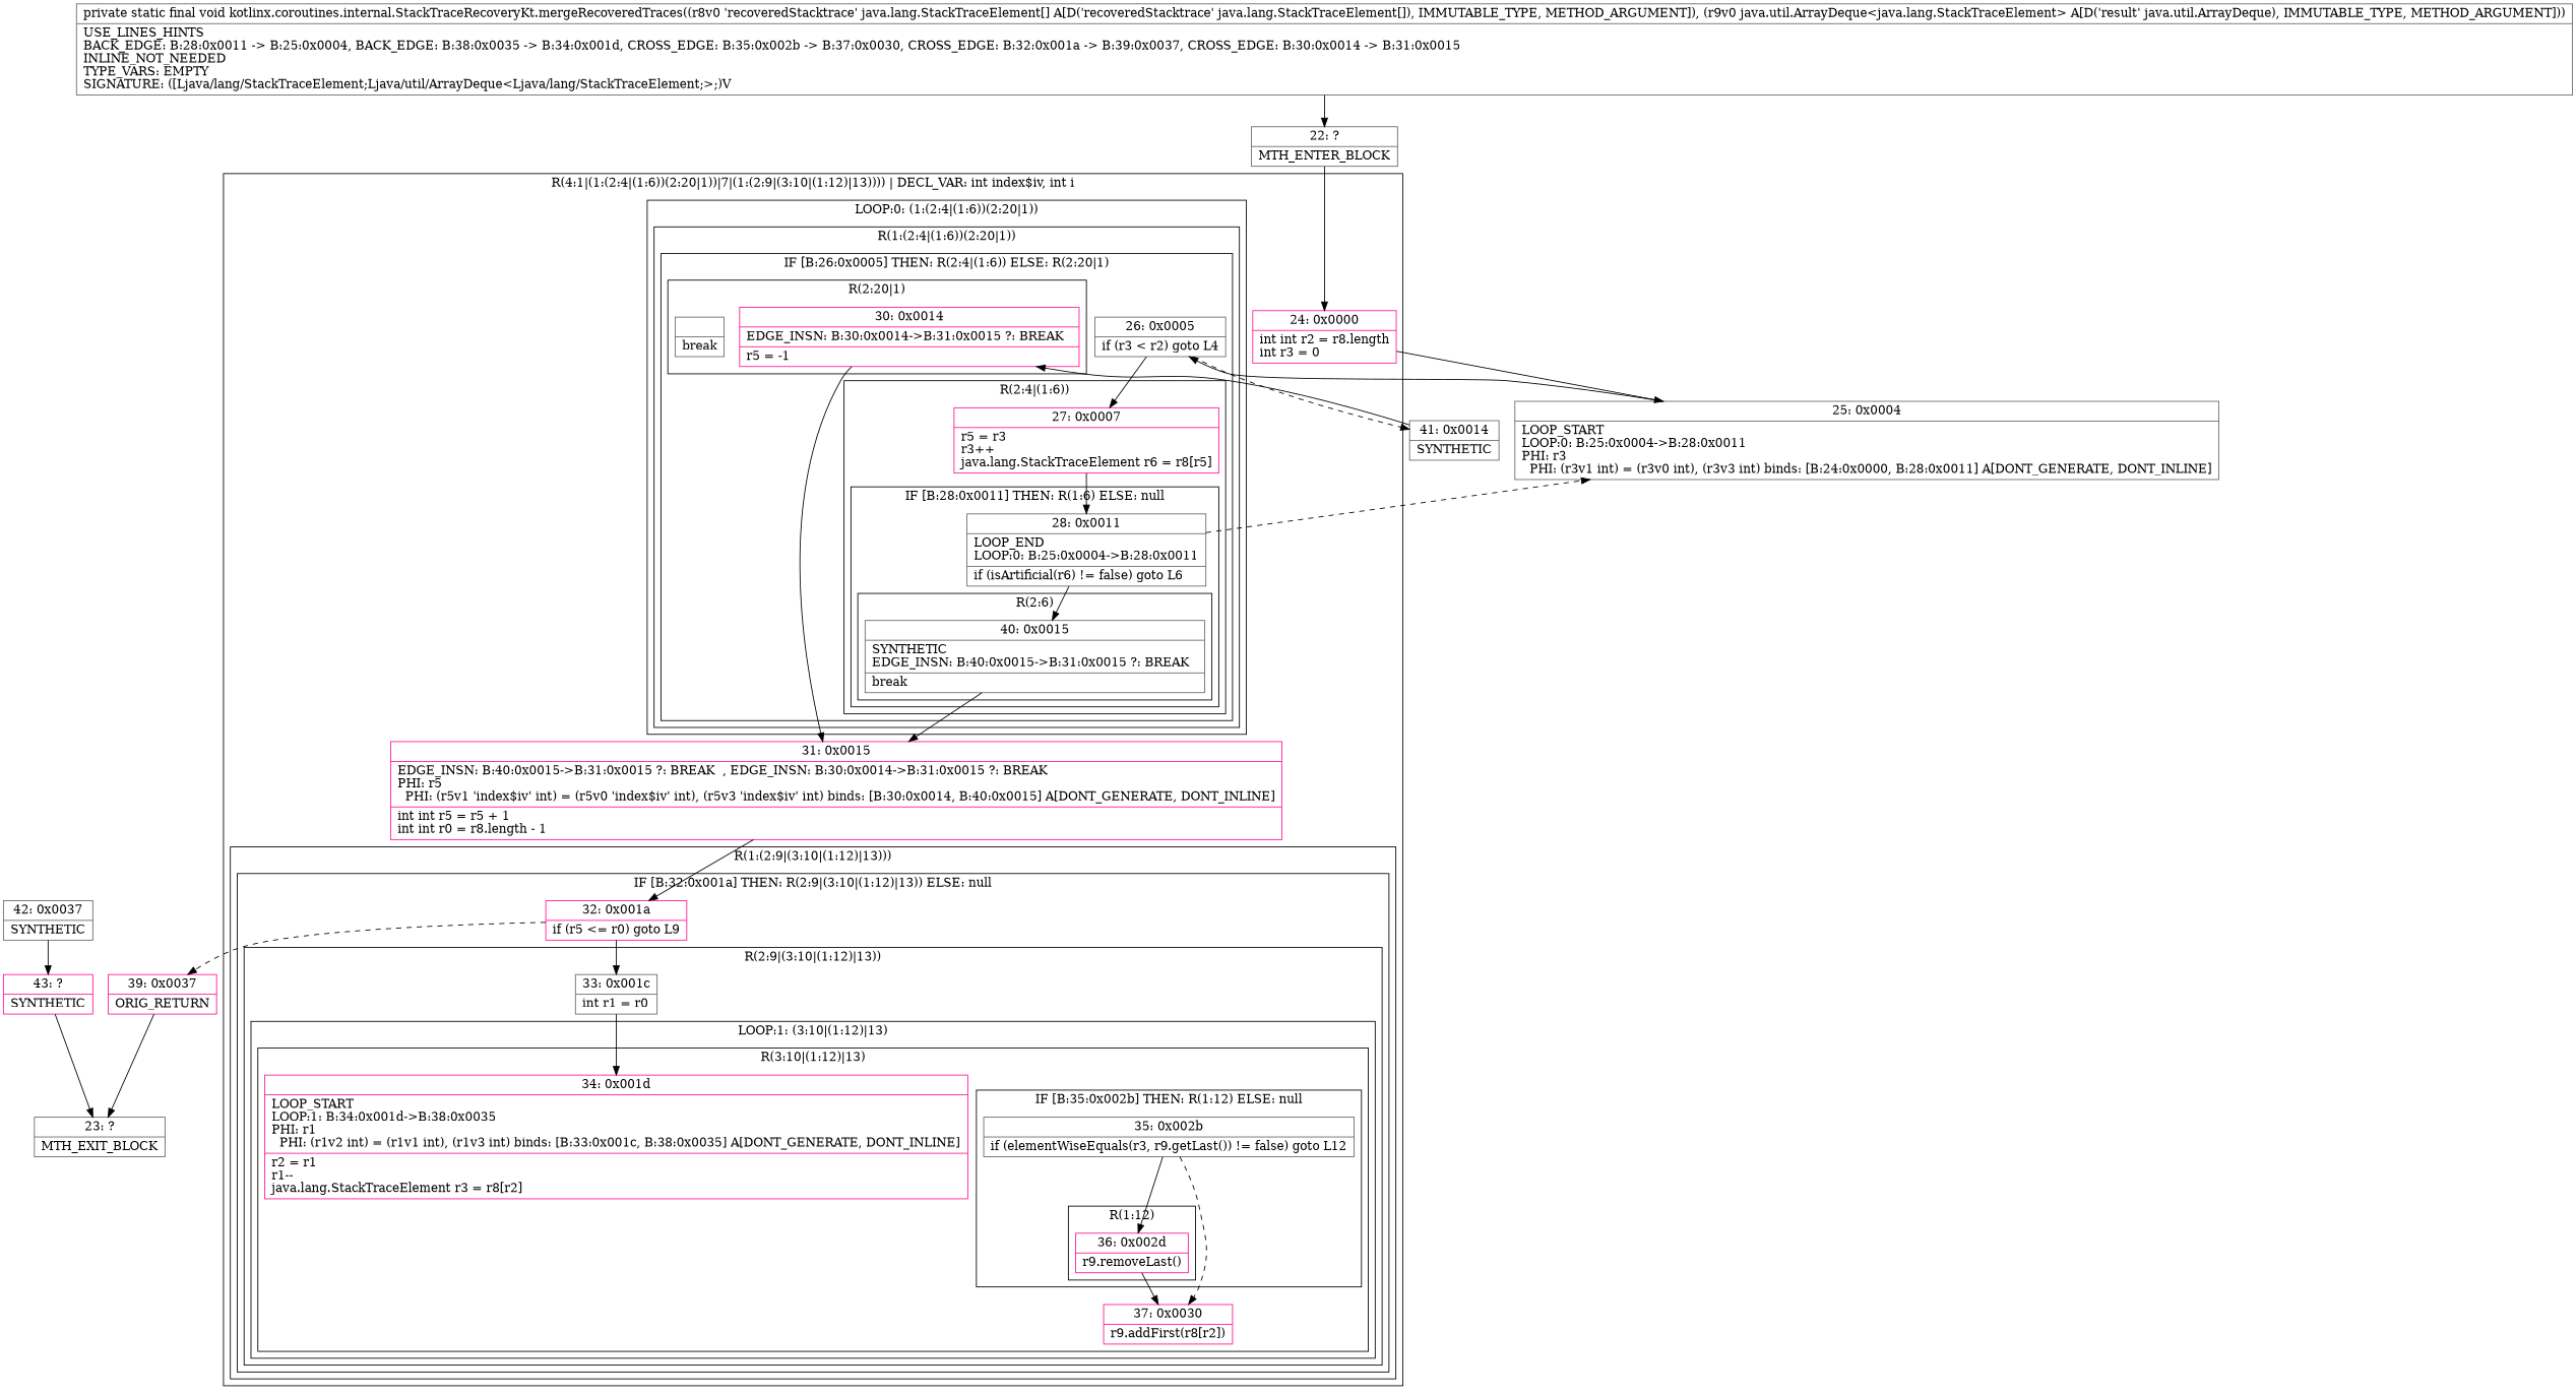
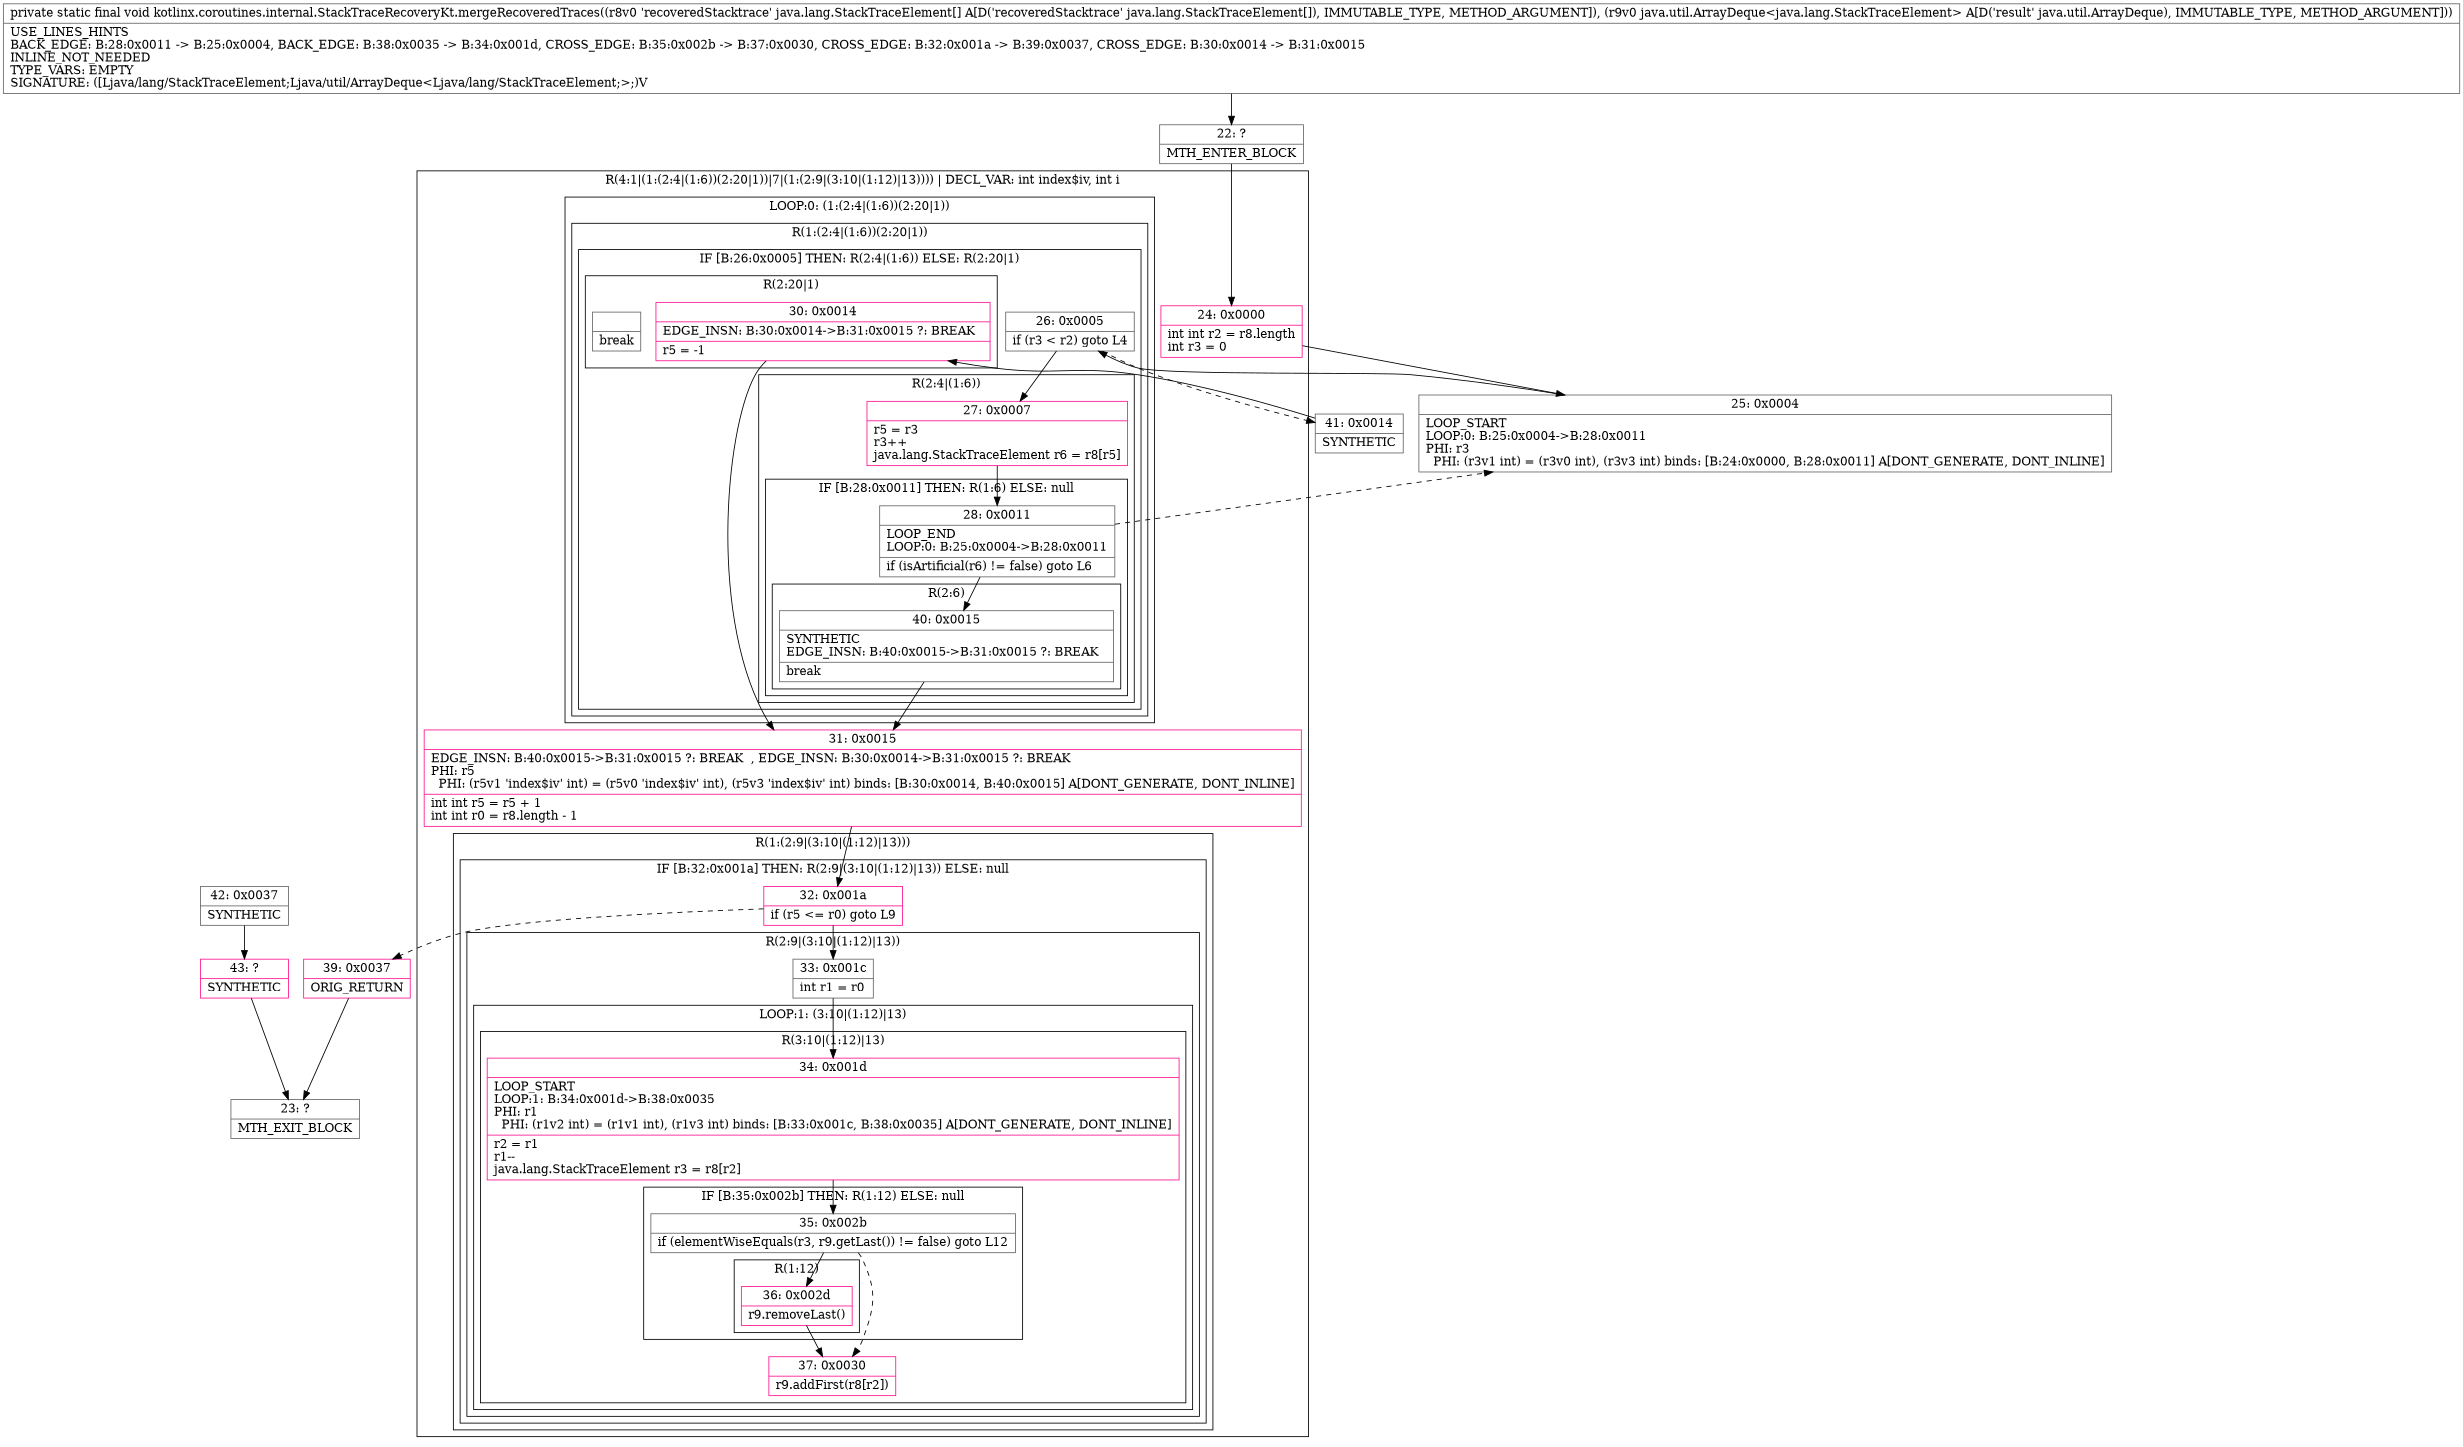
  digraph {
    node [color=gray40 shape=record]
    n1 [label="{40\:\ 0x0015|SYNTHETIC\lEDGE_INSN: B:40:0x0015\-\>B:31:0x0015 ?: BREAK  \l|break\l}"]
    n2 [label="{28\:\ 0x0011|LOOP_END\lLOOP:0: B:25:0x0004\-\>B:28:0x0011\l|if (isArtificial(r6) != false) goto L6\l}"]
    n3 [color=deeppink label="{27\:\ 0x0007|r5 = r3\lr3++\ljava.lang.StackTraceElement r6 = r8[r5]\l}"]
    n4 [color=deeppink label="{30\:\ 0x0014|EDGE_INSN: B:30:0x0014\-\>B:31:0x0015 ?: BREAK  \l|r5 = \-1\l}"]
    n5 [label="{|break\l}"]
    n6 [label="{26\:\ 0x0005|if (r3 \< r2) goto L4\l}"]
    n7 [color=deeppink label="{36\:\ 0x002d|r9.removeLast()\l}"]
    n8 [label="{35\:\ 0x002b|if (elementWiseEquals(r3, r9.getLast()) != false) goto L12\l}"]
    n9 [color=deeppink label="{34\:\ 0x001d|LOOP_START\lLOOP:1: B:34:0x001d\-\>B:38:0x0035\lPHI: r1 \l  PHI: (r1v2 int) = (r1v1 int), (r1v3 int) binds: [B:33:0x001c, B:38:0x0035] A[DONT_GENERATE, DONT_INLINE]\l|r2 = r1\lr1\-\-\ljava.lang.StackTraceElement r3 = r8[r2]\l}"]
    n10 [color=deeppink label="{37\:\ 0x0030|r9.addFirst(r8[r2])\l}"]
    n11 [label="{33\:\ 0x001c|int r1 = r0\l}"]
    n12 [color=deeppink label="{32\:\ 0x001a|if (r5 \<= r0) goto L9\l}"]
    n13 [color=deeppink label="{24\:\ 0x0000|int int r2 = r8.length\lint r3 = 0\l}"]
    n14 [color=deeppink label="{31\:\ 0x0015|EDGE_INSN: B:40:0x0015\-\>B:31:0x0015 ?: BREAK  , EDGE_INSN: B:30:0x0014\-\>B:31:0x0015 ?: BREAK  \lPHI: r5 \l  PHI: (r5v1 'index$iv' int) = (r5v0 'index$iv' int), (r5v3 'index$iv' int) binds: [B:30:0x0014, B:40:0x0015] A[DONT_GENERATE, DONT_INLINE]\l|int int r5 = r5 + 1\lint int r0 = r8.length \- 1\l}"]
    n15 [label="{25\:\ 0x0004|LOOP_START\lLOOP:0: B:25:0x0004\-\>B:28:0x0011\lPHI: r3 \l  PHI: (r3v1 int) = (r3v0 int), (r3v3 int) binds: [B:24:0x0000, B:28:0x0011] A[DONT_GENERATE, DONT_INLINE]\l}"]
    n16 [label="{41\:\ 0x0014|SYNTHETIC\l}"]
    n17 [color=deeppink label="{39\:\ 0x0037|ORIG_RETURN\l}"]
    n18 [label="{23\:\ ?|MTH_EXIT_BLOCK\l}"]
    n19 [label="{42\:\ 0x0037|SYNTHETIC\l}"]
    n20 [color=deeppink label="{43\:\ ?|SYNTHETIC\l}"]
    n21 [label="{22\:\ ?|MTH_ENTER_BLOCK\l}"]
    n22 [label="{private static final void kotlinx.coroutines.internal.StackTraceRecoveryKt.mergeRecoveredTraces((r8v0 'recoveredStacktrace' java.lang.StackTraceElement[] A[D('recoveredStacktrace' java.lang.StackTraceElement[]), IMMUTABLE_TYPE, METHOD_ARGUMENT]), (r9v0 java.util.ArrayDeque\<java.lang.StackTraceElement\> A[D('result' java.util.ArrayDeque), IMMUTABLE_TYPE, METHOD_ARGUMENT]))  | USE_LINES_HINTS\lBACK_EDGE: B:28:0x0011 \-\> B:25:0x0004, BACK_EDGE: B:38:0x0035 \-\> B:34:0x001d, CROSS_EDGE: B:35:0x002b \-\> B:37:0x0030, CROSS_EDGE: B:32:0x001a \-\> B:39:0x0037, CROSS_EDGE: B:30:0x0014 \-\> B:31:0x0015\lINLINE_NOT_NEEDED\lTYPE_VARS: EMPTY\lSIGNATURE: ([Ljava\/lang\/StackTraceElement;Ljava\/util\/ArrayDeque\<Ljava\/lang\/StackTraceElement;\>;)V\l}"]
    subgraph cluster_1 {
      label="R(4:1|(1:(2:4|(1:6))(2:20|1))|7|(1:(2:9|(3:10|(1:12)|13)))) | DECL_VAR: int index$iv, int i\l"
      n13
      n14
      subgraph cluster_2 {
        label="LOOP:0: (1:(2:4|(1:6))(2:20|1))"
        subgraph cluster_3 {
          label="R(1:(2:4|(1:6))(2:20|1))"
          subgraph cluster_4 {
            label="IF [B:26:0x0005] THEN: R(2:4|(1:6)) ELSE: R(2:20|1)"
            n6
            subgraph cluster_5 {
              label="R(2:4|(1:6))"
              n3
              subgraph cluster_6 {
                label="IF [B:28:0x0011] THEN: R(1:6) ELSE: null"
                n2
                subgraph cluster_7 {
                  label="R(2:6)"
                  n1
                }
              }
            }
            subgraph cluster_8 {
              label="R(2:20|1)"
              n4
              n5
            }
          }
        }
      }
      subgraph cluster_9 {
        label="R(1:(2:9|(3:10|(1:12)|13)))"
        subgraph cluster_10 {
          label="IF [B:32:0x001a] THEN: R(2:9|(3:10|(1:12)|13)) ELSE: null"
          n12
          subgraph cluster_11 {
            label="R(2:9|(3:10|(1:12)|13))"
            n11
            subgraph cluster_12 {
              label="LOOP:1: (3:10|(1:12)|13)"
              subgraph cluster_13 {
                label="R(3:10|(1:12)|13)"
                n9
                n10
                subgraph cluster_14 {
                  label="IF [B:35:0x002b] THEN: R(1:12) ELSE: null"
                  n8
                  subgraph cluster_15 {
                    label="R(1:12)"
                    n7
                  }
                }
              }
            }
          }
        }
      }
    }
    n1 -> n14
    n2 -> n1
    n2 -> n15 [style=dashed]
    n3 -> n2
    n4 -> n14
    n6 -> n3
    n6 -> n16 [style=dashed]
    n7 -> n10
    n8 -> n7
    n8 -> n10 [style=dashed]
+   n9 -> n8
    n11 -> n9
    n12 -> n11
    n12 -> n17 [style=dashed]
    n13 -> n15
    n14 -> n12
    n15 -> n6
    n16 -> n4
    n17 -> n18
    n19 -> n20
    n20 -> n18
    n21 -> n13
    n22 -> n21
  }
